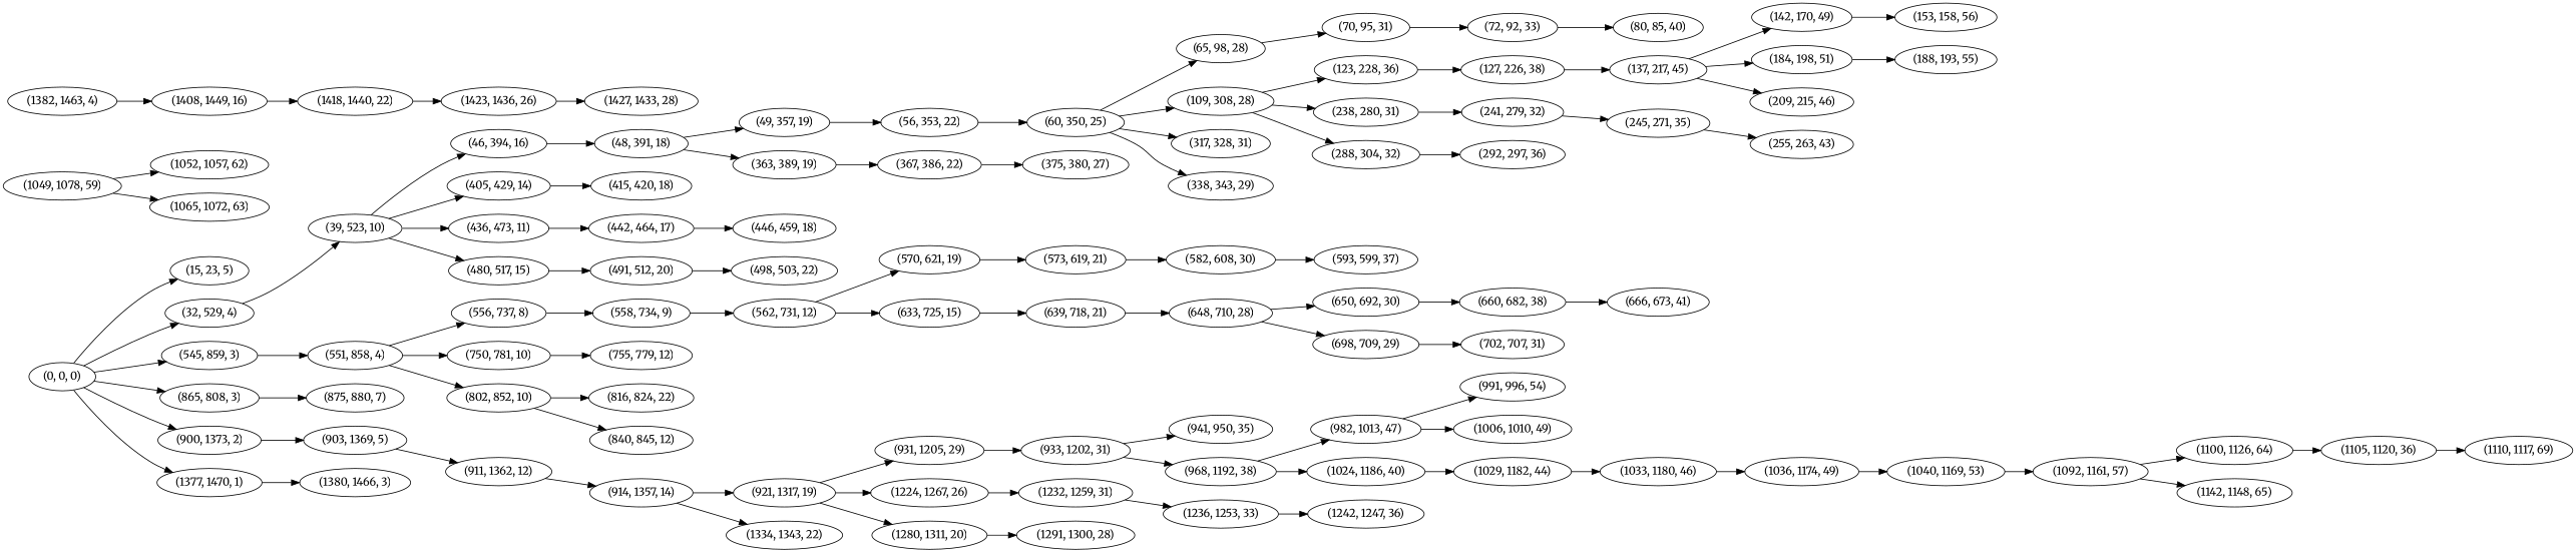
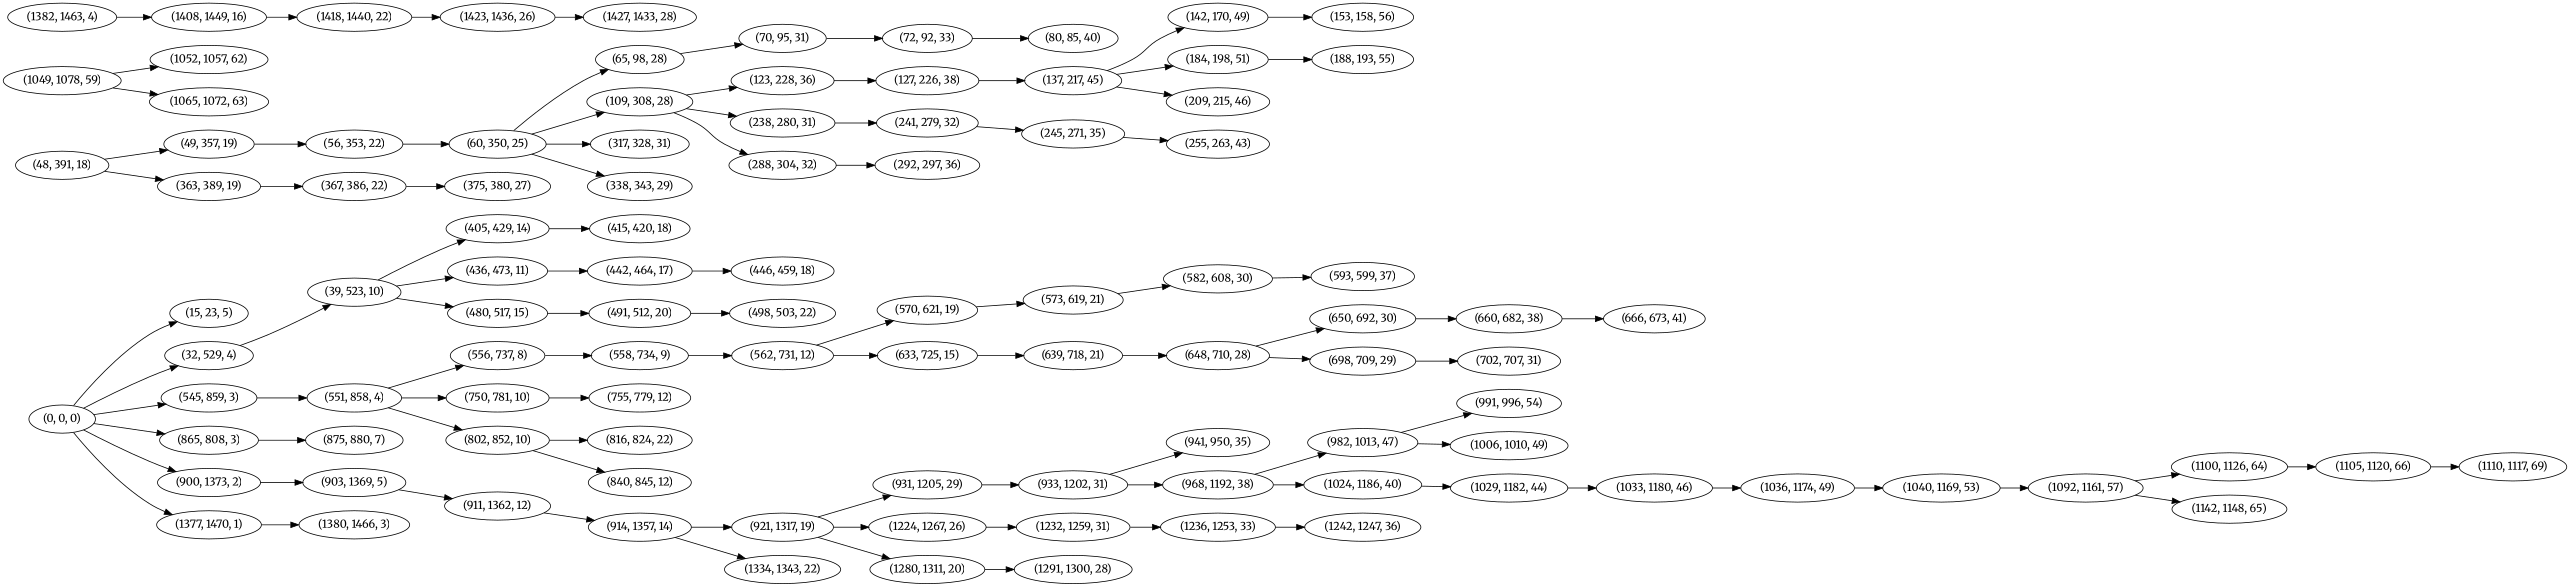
  digraph {
    fontname=Merriweather
    rankdir=LR
    node [fontname=Merriweather]
    edge [fontname=Merriweather]
    "(0, 0, 0)"
    "(15, 23, 5)"
    "(32, 529, 4)"
    "(545, 859, 3)"
    n5 [label="(865, 808, 3)"]
    "(900, 1373, 2)"
    "(1377, 1470, 1)"
    "(39, 523, 10)"
    "(551, 858, 4)"
    "(875, 880, 7)"
    "(903, 1369, 5)"
    "(1380, 1466, 3)"
-   "(46, 394, 16)"
    "(405, 429, 14)"
    "(436, 473, 11)"
    "(480, 517, 15)"
    "(48, 391, 18)"
    "(415, 420, 18)"
    "(442, 464, 17)"
    "(491, 512, 20)"
    "(49, 357, 19)"
    "(363, 389, 19)"
    "(56, 353, 22)"
    "(367, 386, 22)"
    "(60, 350, 25)"
    "(65, 98, 28)"
    "(109, 308, 28)"
    "(317, 328, 31)"
    "(338, 343, 29)"
    "(70, 95, 31)"
    "(123, 228, 36)"
    "(238, 280, 31)"
    "(288, 304, 32)"
    "(72, 92, 33)"
    "(80, 85, 40)"
    "(127, 226, 38)"
    "(241, 279, 32)"
    "(292, 297, 36)"
    "(137, 217, 45)"
    "(142, 170, 49)"
    "(184, 198, 51)"
    "(209, 215, 46)"
    "(153, 158, 56)"
    "(188, 193, 55)"
    "(245, 271, 35)"
    "(255, 263, 43)"
    "(375, 380, 27)"
    "(446, 459, 18)"
    "(498, 503, 22)"
    "(556, 737, 8)"
    "(750, 781, 10)"
    "(802, 852, 10)"
    "(558, 734, 9)"
    "(755, 779, 12)"
    "(816, 824, 22)"
    "(840, 845, 12)"
    "(562, 731, 12)"
    "(570, 621, 19)"
    "(633, 725, 15)"
    "(573, 619, 21)"
    "(639, 718, 21)"
    "(582, 608, 30)"
    "(593, 599, 37)"
    "(648, 710, 28)"
    "(650, 692, 30)"
    "(698, 709, 29)"
    "(660, 682, 38)"
    "(702, 707, 31)"
    "(666, 673, 41)"
    "(911, 1362, 12)"
    "(914, 1357, 14)"
    "(921, 1317, 19)"
    "(1334, 1343, 22)"
    "(931, 1205, 29)"
    "(1224, 1267, 26)"
    "(1280, 1311, 20)"
    "(933, 1202, 31)"
    "(1232, 1259, 31)"
    "(1291, 1300, 28)"
    "(941, 950, 35)"
    "(968, 1192, 38)"
    "(982, 1013, 47)"
    "(1024, 1186, 40)"
    "(991, 996, 54)"
    "(1006, 1010, 49)"
    "(1029, 1182, 44)"
    "(1033, 1180, 46)"
    "(1036, 1174, 49)"
    "(1040, 1169, 53)"
    "(1092, 1161, 57)"
    "(1049, 1078, 59)"
    "(1052, 1057, 62)"
    "(1065, 1072, 63)"
    "(1100, 1126, 64)"
    "(1142, 1148, 65)"
-   "(1105, 1120, 66)" [label="(1105, 1120, 36)"]
+   "(1105, 1120, 66)"
    "(1110, 1117, 69)"
    "(1236, 1253, 33)"
    "(1242, 1247, 36)"
    "(1382, 1463, 4)"
    "(1408, 1449, 16)"
    "(1418, 1440, 22)"
    "(1423, 1436, 26)"
    "(1427, 1433, 28)"
    "(0, 0, 0)" -> "(15, 23, 5)"
    "(0, 0, 0)" -> "(32, 529, 4)"
    "(0, 0, 0)" -> "(545, 859, 3)"
    "(0, 0, 0)" -> n5
    "(0, 0, 0)" -> "(900, 1373, 2)"
    "(0, 0, 0)" -> "(1377, 1470, 1)"
    "(32, 529, 4)" -> "(39, 523, 10)"
    "(545, 859, 3)" -> "(551, 858, 4)"
    n5 -> "(875, 880, 7)"
    "(900, 1373, 2)" -> "(903, 1369, 5)"
    "(1377, 1470, 1)" -> "(1380, 1466, 3)"
-   "(39, 523, 10)" -> "(46, 394, 16)"
    "(39, 523, 10)" -> "(405, 429, 14)"
    "(39, 523, 10)" -> "(436, 473, 11)"
    "(39, 523, 10)" -> "(480, 517, 15)"
    "(551, 858, 4)" -> "(556, 737, 8)"
    "(551, 858, 4)" -> "(750, 781, 10)"
    "(551, 858, 4)" -> "(802, 852, 10)"
    "(903, 1369, 5)" -> "(911, 1362, 12)"
-   "(46, 394, 16)" -> "(48, 391, 18)"
    "(405, 429, 14)" -> "(415, 420, 18)"
    "(436, 473, 11)" -> "(442, 464, 17)"
    "(480, 517, 15)" -> "(491, 512, 20)"
    "(48, 391, 18)" -> "(49, 357, 19)"
    "(48, 391, 18)" -> "(363, 389, 19)"
    "(442, 464, 17)" -> "(446, 459, 18)"
    "(491, 512, 20)" -> "(498, 503, 22)"
    "(49, 357, 19)" -> "(56, 353, 22)"
    "(363, 389, 19)" -> "(367, 386, 22)"
    "(56, 353, 22)" -> "(60, 350, 25)"
    "(367, 386, 22)" -> "(375, 380, 27)"
    "(60, 350, 25)" -> "(65, 98, 28)"
    "(60, 350, 25)" -> "(109, 308, 28)"
    "(60, 350, 25)" -> "(317, 328, 31)"
    "(60, 350, 25)" -> "(338, 343, 29)"
    "(65, 98, 28)" -> "(70, 95, 31)"
    "(109, 308, 28)" -> "(123, 228, 36)"
    "(109, 308, 28)" -> "(238, 280, 31)"
    "(109, 308, 28)" -> "(288, 304, 32)"
    "(70, 95, 31)" -> "(72, 92, 33)"
    "(123, 228, 36)" -> "(127, 226, 38)"
    "(238, 280, 31)" -> "(241, 279, 32)"
    "(288, 304, 32)" -> "(292, 297, 36)"
    "(72, 92, 33)" -> "(80, 85, 40)"
    "(127, 226, 38)" -> "(137, 217, 45)"
    "(241, 279, 32)" -> "(245, 271, 35)"
    "(137, 217, 45)" -> "(142, 170, 49)"
    "(137, 217, 45)" -> "(184, 198, 51)"
    "(137, 217, 45)" -> "(209, 215, 46)"
    "(142, 170, 49)" -> "(153, 158, 56)"
    "(184, 198, 51)" -> "(188, 193, 55)"
    "(245, 271, 35)" -> "(255, 263, 43)"
    "(556, 737, 8)" -> "(558, 734, 9)"
    "(750, 781, 10)" -> "(755, 779, 12)"
    "(802, 852, 10)" -> "(816, 824, 22)"
    "(802, 852, 10)" -> "(840, 845, 12)"
    "(558, 734, 9)" -> "(562, 731, 12)"
    "(562, 731, 12)" -> "(570, 621, 19)"
    "(562, 731, 12)" -> "(633, 725, 15)"
    "(570, 621, 19)" -> "(573, 619, 21)"
    "(633, 725, 15)" -> "(639, 718, 21)"
    "(573, 619, 21)" -> "(582, 608, 30)"
    "(639, 718, 21)" -> "(648, 710, 28)"
    "(582, 608, 30)" -> "(593, 599, 37)"
    "(648, 710, 28)" -> "(650, 692, 30)"
    "(648, 710, 28)" -> "(698, 709, 29)"
    "(650, 692, 30)" -> "(660, 682, 38)"
    "(698, 709, 29)" -> "(702, 707, 31)"
    "(660, 682, 38)" -> "(666, 673, 41)"
    "(911, 1362, 12)" -> "(914, 1357, 14)"
    "(914, 1357, 14)" -> "(921, 1317, 19)"
    "(914, 1357, 14)" -> "(1334, 1343, 22)"
    "(921, 1317, 19)" -> "(931, 1205, 29)"
    "(921, 1317, 19)" -> "(1224, 1267, 26)"
    "(921, 1317, 19)" -> "(1280, 1311, 20)"
    "(931, 1205, 29)" -> "(933, 1202, 31)"
    "(1224, 1267, 26)" -> "(1232, 1259, 31)"
    "(1280, 1311, 20)" -> "(1291, 1300, 28)"
    "(933, 1202, 31)" -> "(941, 950, 35)"
    "(933, 1202, 31)" -> "(968, 1192, 38)"
    "(1232, 1259, 31)" -> "(1236, 1253, 33)"
    "(968, 1192, 38)" -> "(982, 1013, 47)"
    "(968, 1192, 38)" -> "(1024, 1186, 40)"
    "(982, 1013, 47)" -> "(991, 996, 54)"
    "(982, 1013, 47)" -> "(1006, 1010, 49)"
    "(1024, 1186, 40)" -> "(1029, 1182, 44)"
    "(1029, 1182, 44)" -> "(1033, 1180, 46)"
    "(1033, 1180, 46)" -> "(1036, 1174, 49)"
    "(1036, 1174, 49)" -> "(1040, 1169, 53)"
    "(1040, 1169, 53)" -> "(1092, 1161, 57)"
    "(1092, 1161, 57)" -> "(1100, 1126, 64)"
    "(1092, 1161, 57)" -> "(1142, 1148, 65)"
    "(1049, 1078, 59)" -> "(1052, 1057, 62)"
    "(1049, 1078, 59)" -> "(1065, 1072, 63)"
    "(1100, 1126, 64)" -> "(1105, 1120, 66)"
    "(1105, 1120, 66)" -> "(1110, 1117, 69)"
    "(1236, 1253, 33)" -> "(1242, 1247, 36)"
    "(1382, 1463, 4)" -> "(1408, 1449, 16)"
    "(1408, 1449, 16)" -> "(1418, 1440, 22)"
    "(1418, 1440, 22)" -> "(1423, 1436, 26)"
    "(1423, 1436, 26)" -> "(1427, 1433, 28)"
  }
